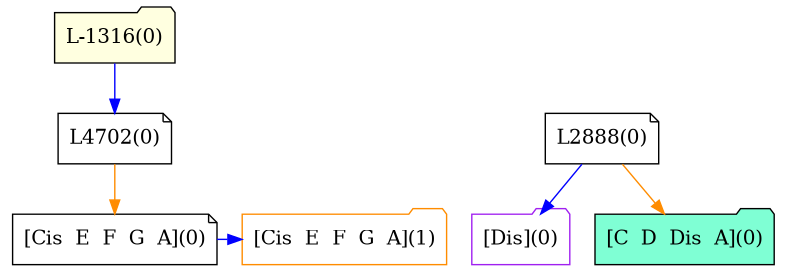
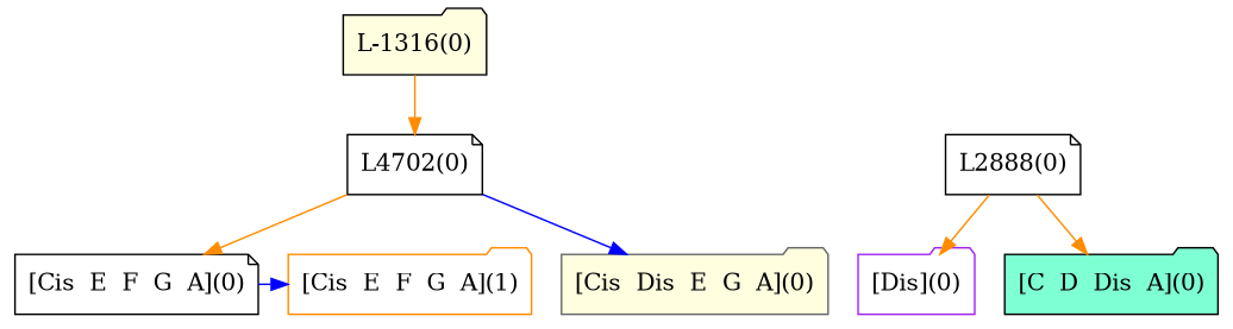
  digraph {
    node [color=black fillcolor=white shape=folder style=filled]
    edge [color=darkorange]
    "L-1316(0)" [fillcolor=lightyellow]
    "L2888(0)" [shape=note]
    "L4702(0)" [shape=note]
    "[Dis](0)" [color=purple]
    "[C  D  Dis  A](0)" [fillcolor=aquamarine]
    "[Cis  E  F  G  A](0)" [shape=note]
+   "[Cis  Dis  E  G  A](0)" [color=gray40 fillcolor=lightyellow]
    "[Cis  E  F  G  A](1)" [color=darkorange]
    subgraph sub_1 {
      rank=min
      "L-1316(0)"
    }
    subgraph sub_2 {
      rank=same
      "L2888(0)"
      "L4702(0)"
    }
    subgraph sub_3 {
      rank=max
      "[Dis](0)"
      "[C  D  Dis  A](0)"
      "[Cis  E  F  G  A](0)"
+     "[Cis  Dis  E  G  A](0)"
      "[Cis  E  F  G  A](1)"
    }
-   "L-1316(0)" -> "L4702(0)" [color=blue]
-   "L2888(0)" -> "[Dis](0)" [color=blue]
+   "L-1316(0)" -> "L4702(0)"
+   "L2888(0)" -> "[Dis](0)"
    "L2888(0)" -> "[C  D  Dis  A](0)"
    "L4702(0)" -> "[Cis  E  F  G  A](0)"
+   "L4702(0)" -> "[Cis  Dis  E  G  A](0)" [color=blue]
    "[Cis  E  F  G  A](0)" -> "[Cis  E  F  G  A](1)" [color=blue]
  }
